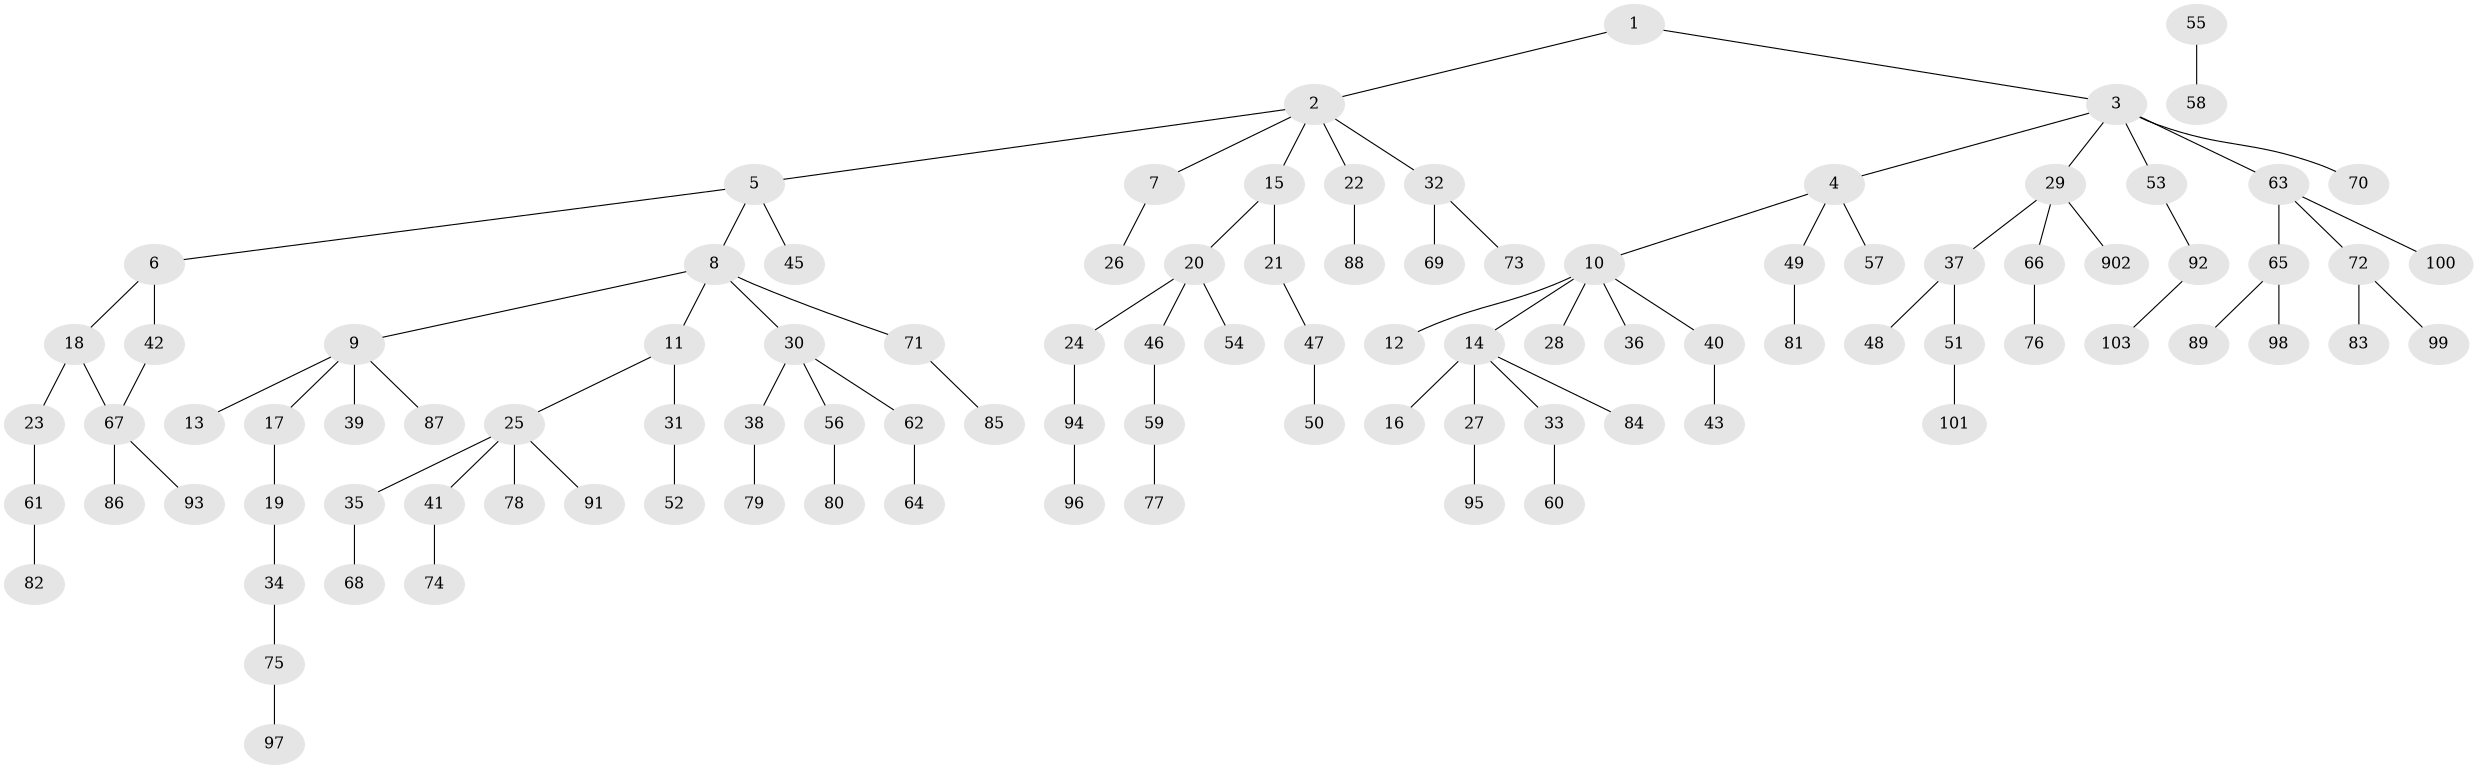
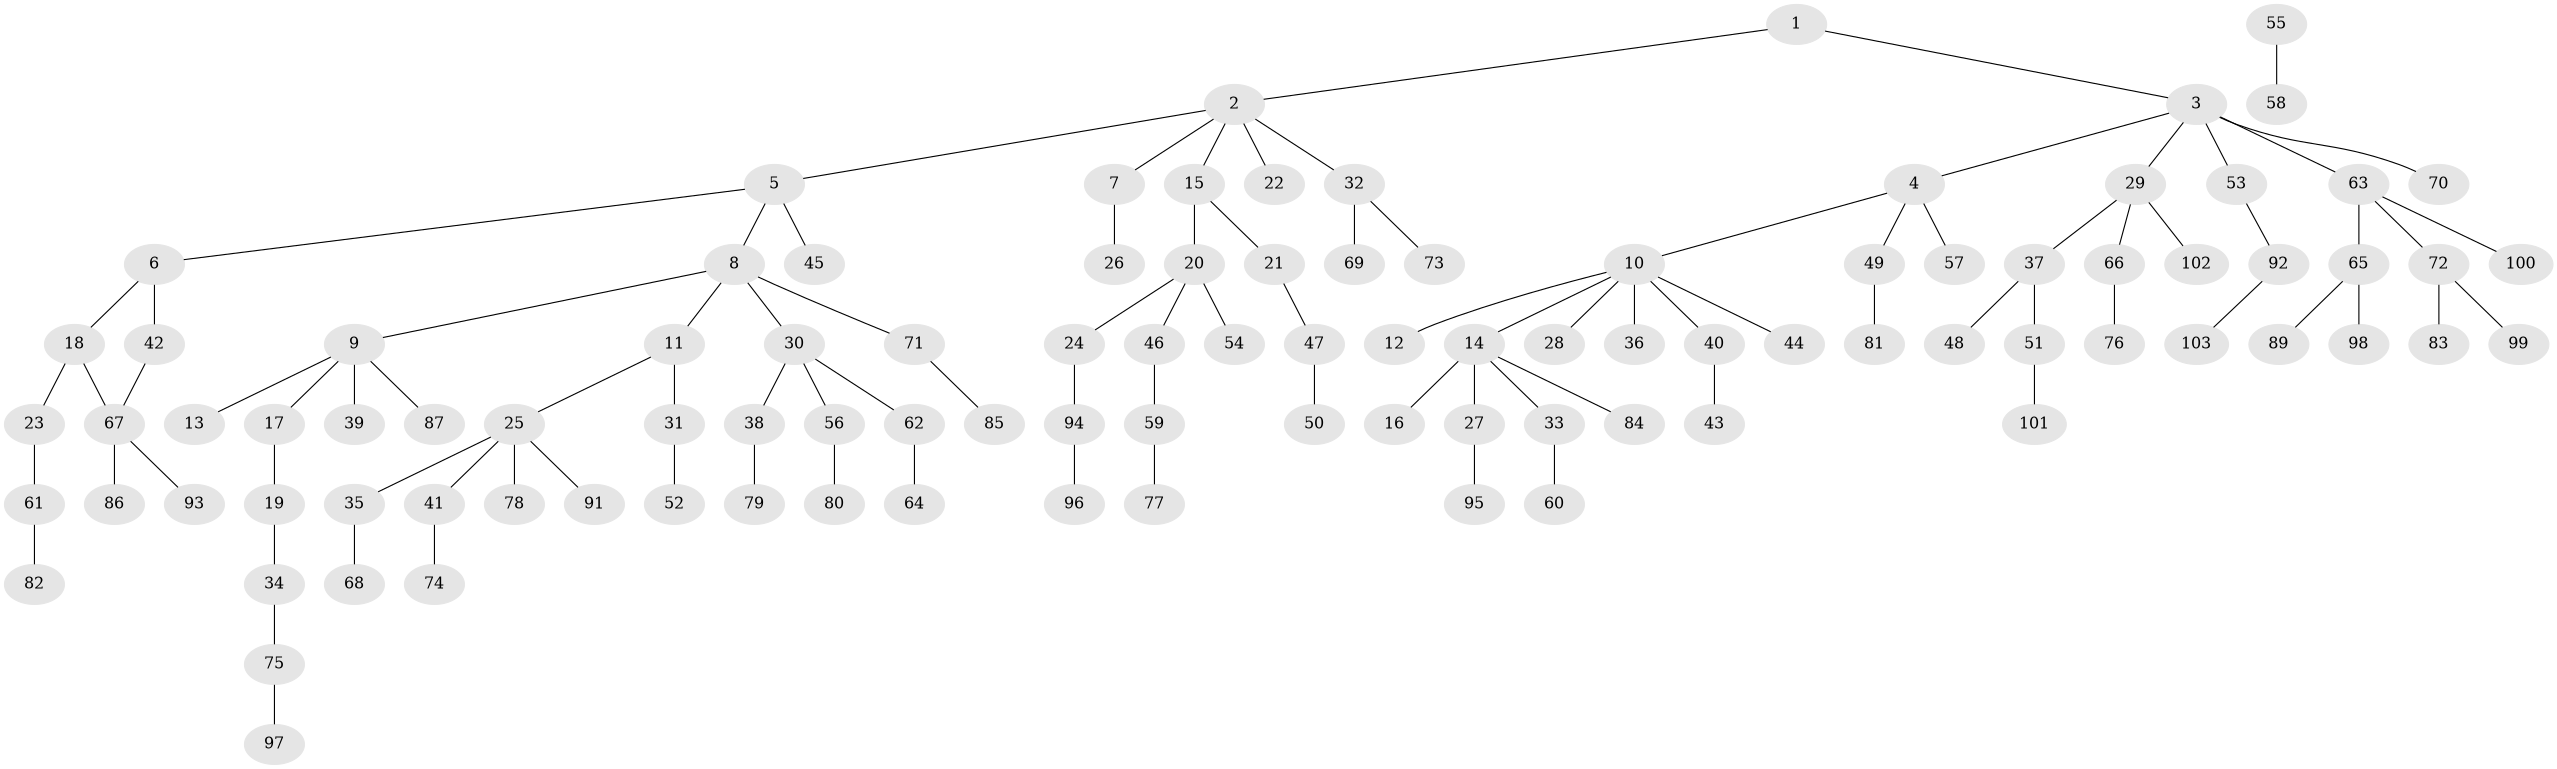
  graph {
    node [color=gray90 style=filled]
    1
    2
    3
    5
    7
    15
    22
    32
    4
    29
    53
    63
    70
    6
    8
    45
    26
    20
    21
-   88
    69
    73
    10
    49
    57
    37
    66
-   102 [label=902]
+   102
    92
    65
    72
    100
    12
    14
    28
    36
    40
+   44
    81
    18
    42
    9
    11
    30
    71
    23
    67
    13
    17
    39
    87
    25
    31
    38
    56
    62
    85
    19
    16
    27
    33
    84
    43
    35
    41
    78
    91
    52
    95
    60
    24
    46
    54
    47
    34
    61
    86
    93
    75
    94
    59
    50
    82
    96
    68
    74
    48
    51
    76
    79
    80
    64
    97
    101
    55
    58
    77
    103
    89
    98
    83
    99
    1 -- 2
    1 -- 3
    2 -- 5
    2 -- 7
    2 -- 15
    2 -- 22
    2 -- 32
    3 -- 4
    3 -- 29
    3 -- 53
    3 -- 63
    3 -- 70
    5 -- 6
    5 -- 8
    5 -- 45
    7 -- 26
    15 -- 20
    15 -- 21
-   22 -- 88
    32 -- 69
    32 -- 73
    4 -- 10
    4 -- 49
    4 -- 57
    29 -- 37
    29 -- 66
    29 -- 102
    53 -- 92
    63 -- 65
    63 -- 72
    63 -- 100
    6 -- 18
    6 -- 42
    8 -- 9
    8 -- 11
    8 -- 30
    8 -- 71
    20 -- 24
    20 -- 46
    20 -- 54
    21 -- 47
    10 -- 12
    10 -- 14
    10 -- 28
    10 -- 36
    10 -- 40
+   10 -- 44
    49 -- 81
    37 -- 48
    37 -- 51
    66 -- 76
    92 -- 103
    65 -- 89
    65 -- 98
    72 -- 83
    72 -- 99
    14 -- 16
    14 -- 27
    14 -- 33
    14 -- 84
    40 -- 43
    18 -- 23
    18 -- 67
    42 -- 67
    9 -- 13
    9 -- 17
    9 -- 39
    9 -- 87
    11 -- 25
    11 -- 31
    30 -- 38
    30 -- 56
    30 -- 62
    71 -- 85
    23 -- 61
    67 -- 86
    67 -- 93
    17 -- 19
    25 -- 35
    25 -- 41
    25 -- 78
    25 -- 91
    31 -- 52
    38 -- 79
    56 -- 80
    62 -- 64
    19 -- 34
    27 -- 95
    33 -- 60
    35 -- 68
    41 -- 74
    24 -- 94
    46 -- 59
    47 -- 50
    34 -- 75
    61 -- 82
    75 -- 97
    94 -- 96
    59 -- 77
    51 -- 101
    55 -- 58
  }
